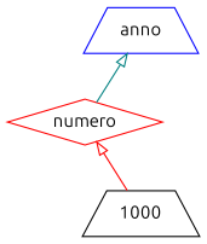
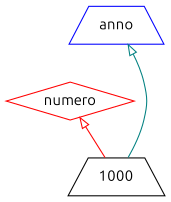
  digraph {
    fontname=Ubuntu
    rankdir=BT
    node [fontname=Ubuntu shape=trapezium]
    edge [arrowhead=empty fontname=Ubuntu]
    n1 [label=1000]
    n2 [color=red label=numero shape=diamond]
    n3 [color=blue label=anno]
    subgraph sub_1 {
      rank=source
      n1
    }
    subgraph sub_2 {
      rank=same
      n2
    }
    subgraph sub_3 {
      rank=same
      n3
    }
    subgraph sub_4 {
      rank=same
    }
    subgraph sub_5 {
      rank=same
    }
    n1 -> n2 [color=red]
-   n2 -> n3 [color=teal]
+   n1 -> n3 [color=teal]
  }
